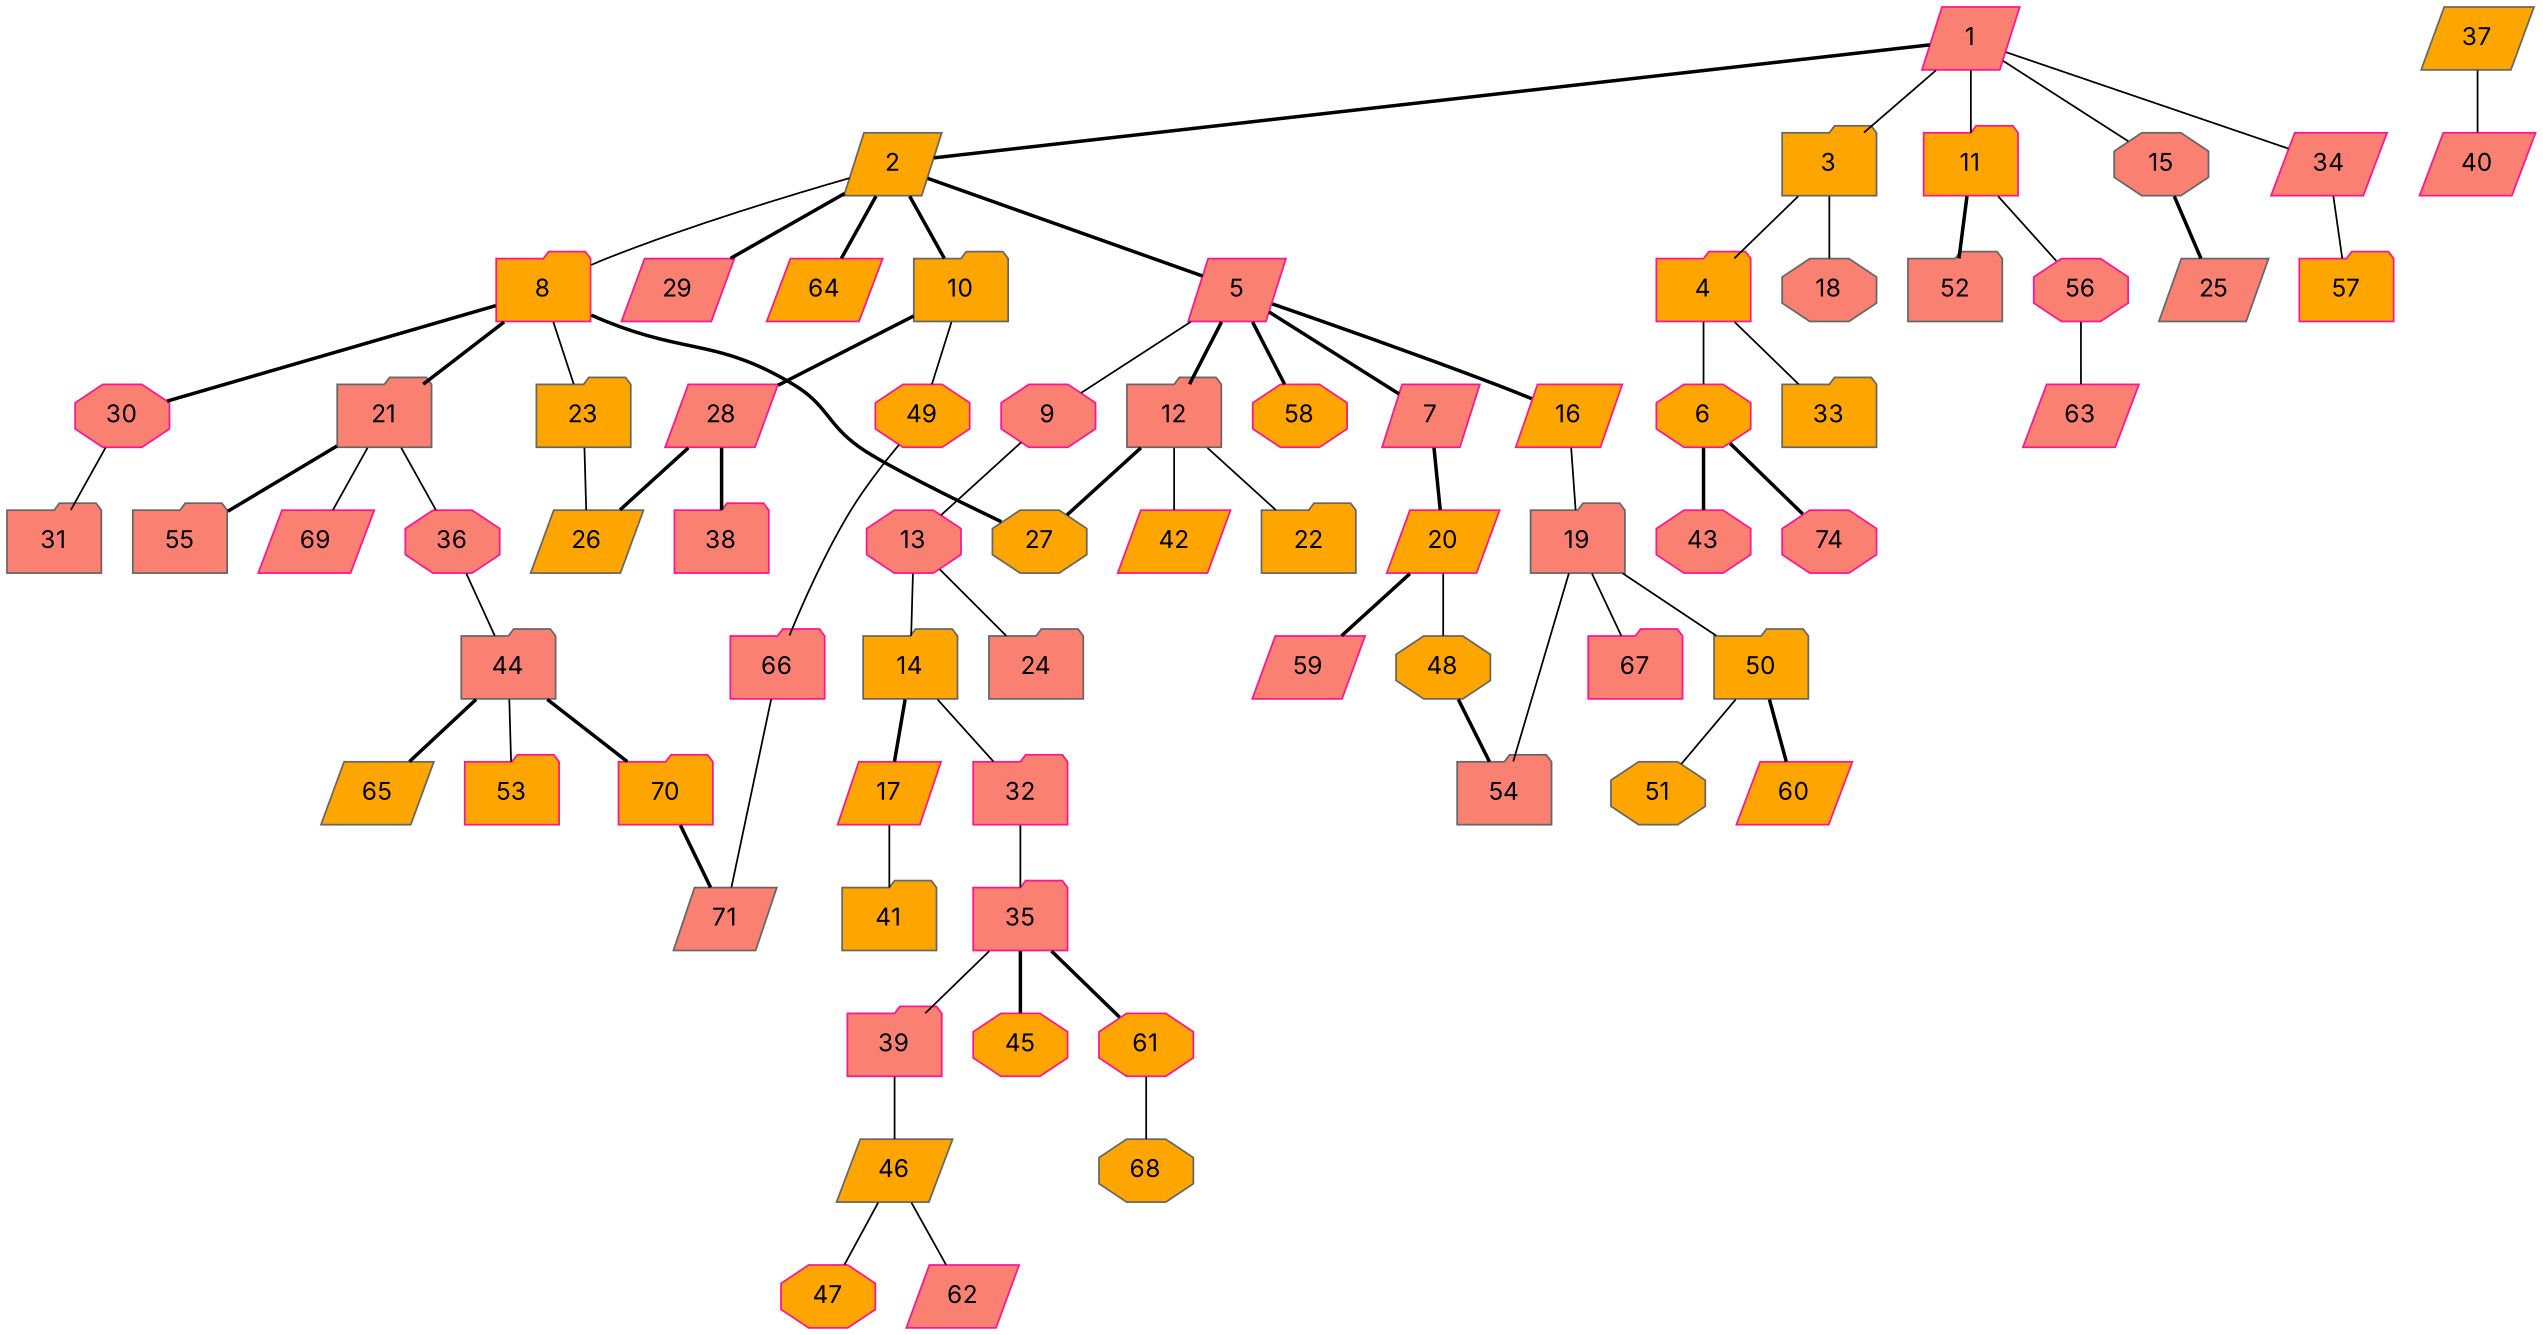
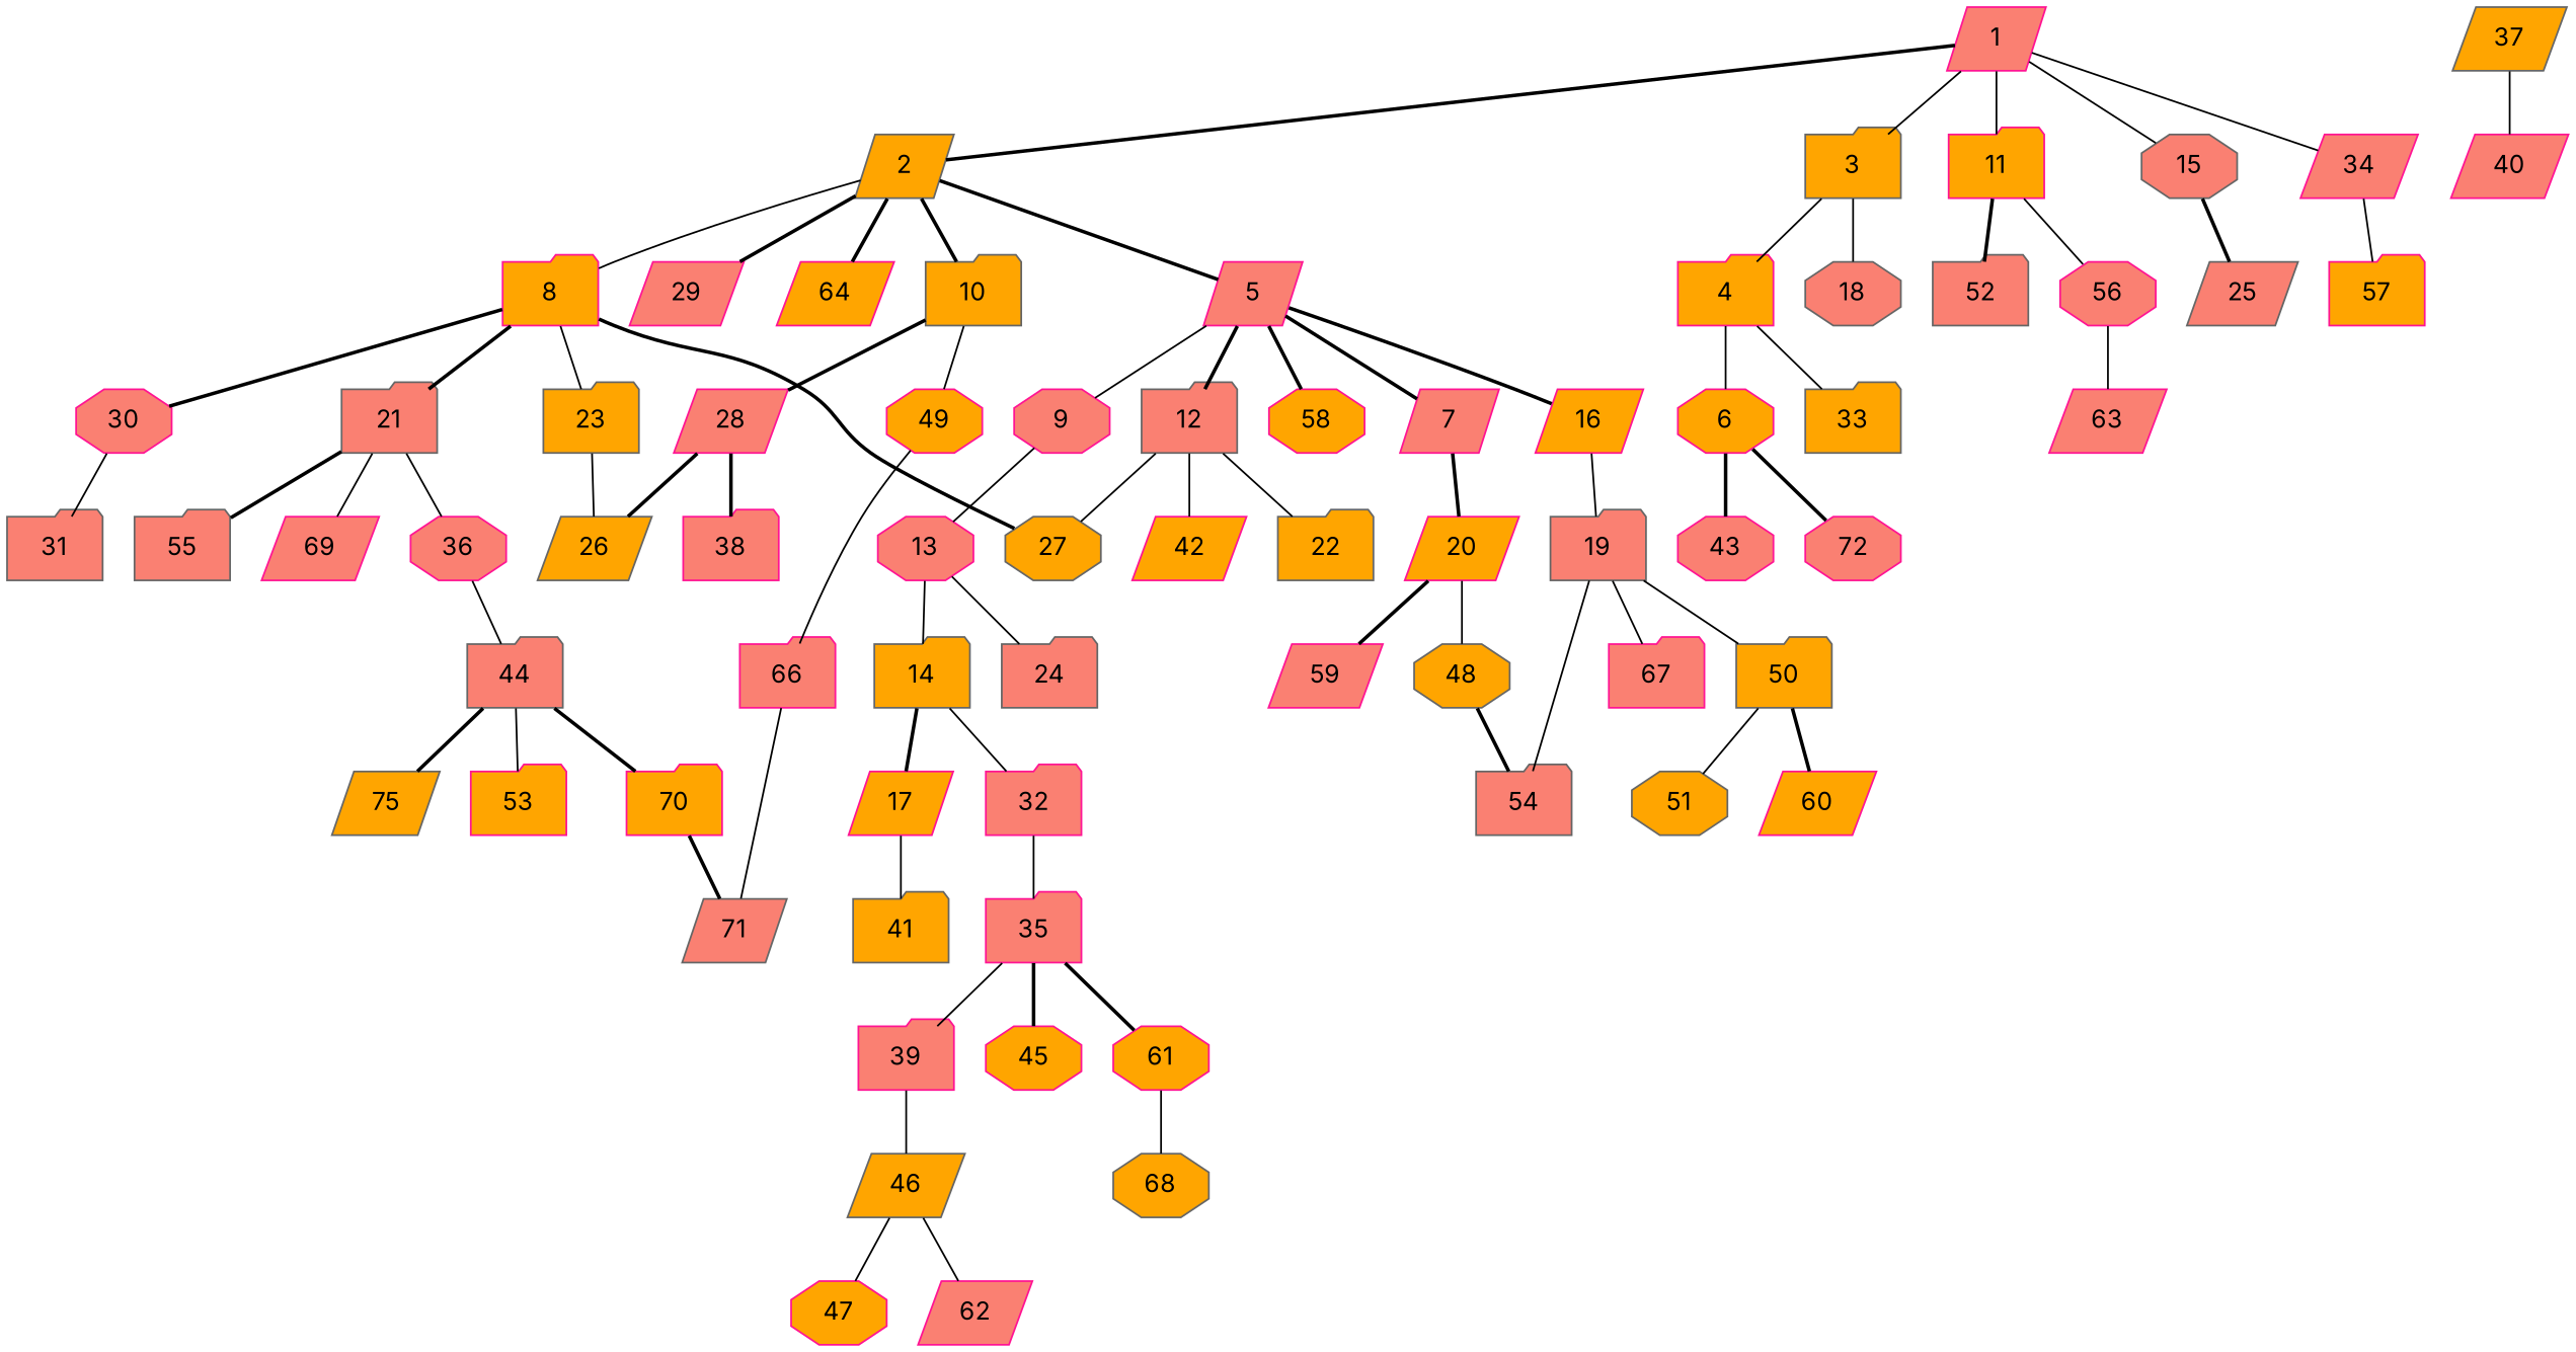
  graph {
    fontname=Inter
    node [color=deeppink fillcolor=salmon fontname=Inter shape=folder style=filled]
    edge [fontname=Inter style=solid]
    1 [shape=parallelogram]
    2 [color=gray40 fillcolor=orange shape=parallelogram]
    3 [color=gray40 fillcolor=orange]
    11 [fillcolor=orange]
    15 [color=gray40 shape=octagon]
    34 [shape=parallelogram]
    5 [shape=parallelogram]
    8 [fillcolor=orange]
    10 [color=gray40 fillcolor=orange]
    29 [shape=parallelogram]
    64 [fillcolor=orange shape=parallelogram]
    4 [fillcolor=orange]
    18 [color=gray40 shape=octagon]
    52 [color=gray40]
    56 [shape=octagon]
    25 [color=gray40 shape=parallelogram]
    57 [fillcolor=orange]
    7 [shape=parallelogram]
    9 [shape=octagon]
    12 [color=gray40]
    16 [fillcolor=orange shape=parallelogram]
    58 [fillcolor=orange shape=octagon]
    21 [color=gray40]
    23 [color=gray40 fillcolor=orange]
    27 [color=gray40 fillcolor=orange shape=octagon]
    30 [shape=octagon]
    28 [shape=parallelogram]
    49 [fillcolor=orange shape=octagon]
    6 [fillcolor=orange shape=octagon]
    33 [color=gray40 fillcolor=orange]
    43 [shape=octagon]
-   72 [shape=octagon label=74]
+   72 [shape=octagon]
    20 [fillcolor=orange shape=parallelogram]
    13 [shape=octagon]
    22 [color=gray40 fillcolor=orange]
    42 [fillcolor=orange shape=parallelogram]
    19 [color=gray40]
    48 [color=gray40 fillcolor=orange shape=octagon]
    59 [shape=parallelogram]
    36 [shape=octagon]
    55 [color=gray40]
    69 [shape=parallelogram]
    26 [color=gray40 fillcolor=orange shape=parallelogram]
    31 [color=gray40]
    14 [color=gray40 fillcolor=orange]
    24 [color=gray40]
    38
    66
    63 [shape=parallelogram]
    17 [fillcolor=orange shape=parallelogram]
    32
    41 [color=gray40 fillcolor=orange]
    35
    50 [color=gray40 fillcolor=orange]
    54 [color=gray40]
    67
    51 [color=gray40 fillcolor=orange shape=octagon]
    60 [fillcolor=orange shape=parallelogram]
    44 [color=gray40]
    39
    45 [fillcolor=orange shape=octagon]
    61 [fillcolor=orange shape=octagon]
    37 [color=gray40 fillcolor=orange shape=parallelogram]
    40 [shape=parallelogram]
    46 [color=gray40 fillcolor=orange shape=parallelogram]
    68 [color=gray40 fillcolor=orange shape=octagon]
    53 [fillcolor=orange]
-   65 [color=gray40 fillcolor=orange shape=parallelogram]
+   65 [color=gray40 fillcolor=orange shape=parallelogram label=75]
    70 [fillcolor=orange]
    47 [fillcolor=orange shape=octagon]
    62 [shape=parallelogram]
    71 [color=gray40 shape=parallelogram]
    1 -- 2 [style=bold]
    1 -- 3
    1 -- 11
    1 -- 15
    1 -- 34
    2 -- 5 [style=bold]
    2 -- 8
    2 -- 10 [style=bold]
    2 -- 29 [style=bold]
    2 -- 64 [style=bold]
    3 -- 4
    3 -- 18
    11 -- 52 [style=bold]
    11 -- 56
    15 -- 25 [style=bold]
    34 -- 57
    5 -- 7 [style=bold]
    5 -- 9
    5 -- 12 [style=bold]
    5 -- 16 [style=bold]
    5 -- 58 [style=bold]
    8 -- 21 [style=bold]
    8 -- 23
    8 -- 27 [style=bold]
    8 -- 30 [style=bold]
    10 -- 28 [style=bold]
    10 -- 49
    4 -- 6
    4 -- 33
    56 -- 63
    7 -- 20 [style=bold]
    9 -- 13
-   12 -- 27 [style=bold]
+   12 -- 27
    12 -- 22
    12 -- 42
    16 -- 19
    21 -- 36
    21 -- 55 [style=bold]
    21 -- 69
    23 -- 26
    30 -- 31
    28 -- 26 [style=bold]
    28 -- 38 [style=bold]
    49 -- 66
    6 -- 43 [style=bold]
    6 -- 72 [style=bold]
    20 -- 48
    20 -- 59 [style=bold]
    13 -- 14
    13 -- 24
    19 -- 50
    19 -- 54
    19 -- 67
    48 -- 54 [style=bold]
    36 -- 44
    14 -- 17 [style=bold]
    14 -- 32
    66 -- 71
    17 -- 41
    32 -- 35
    35 -- 39
    35 -- 45 [style=bold]
    35 -- 61 [style=bold]
    50 -- 51
    50 -- 60 [style=bold]
    44 -- 53
    44 -- 65 [style=bold]
    44 -- 70 [style=bold]
    39 -- 46
    61 -- 68
    37 -- 40
    46 -- 47
    46 -- 62
    70 -- 71 [style=bold]
  }
